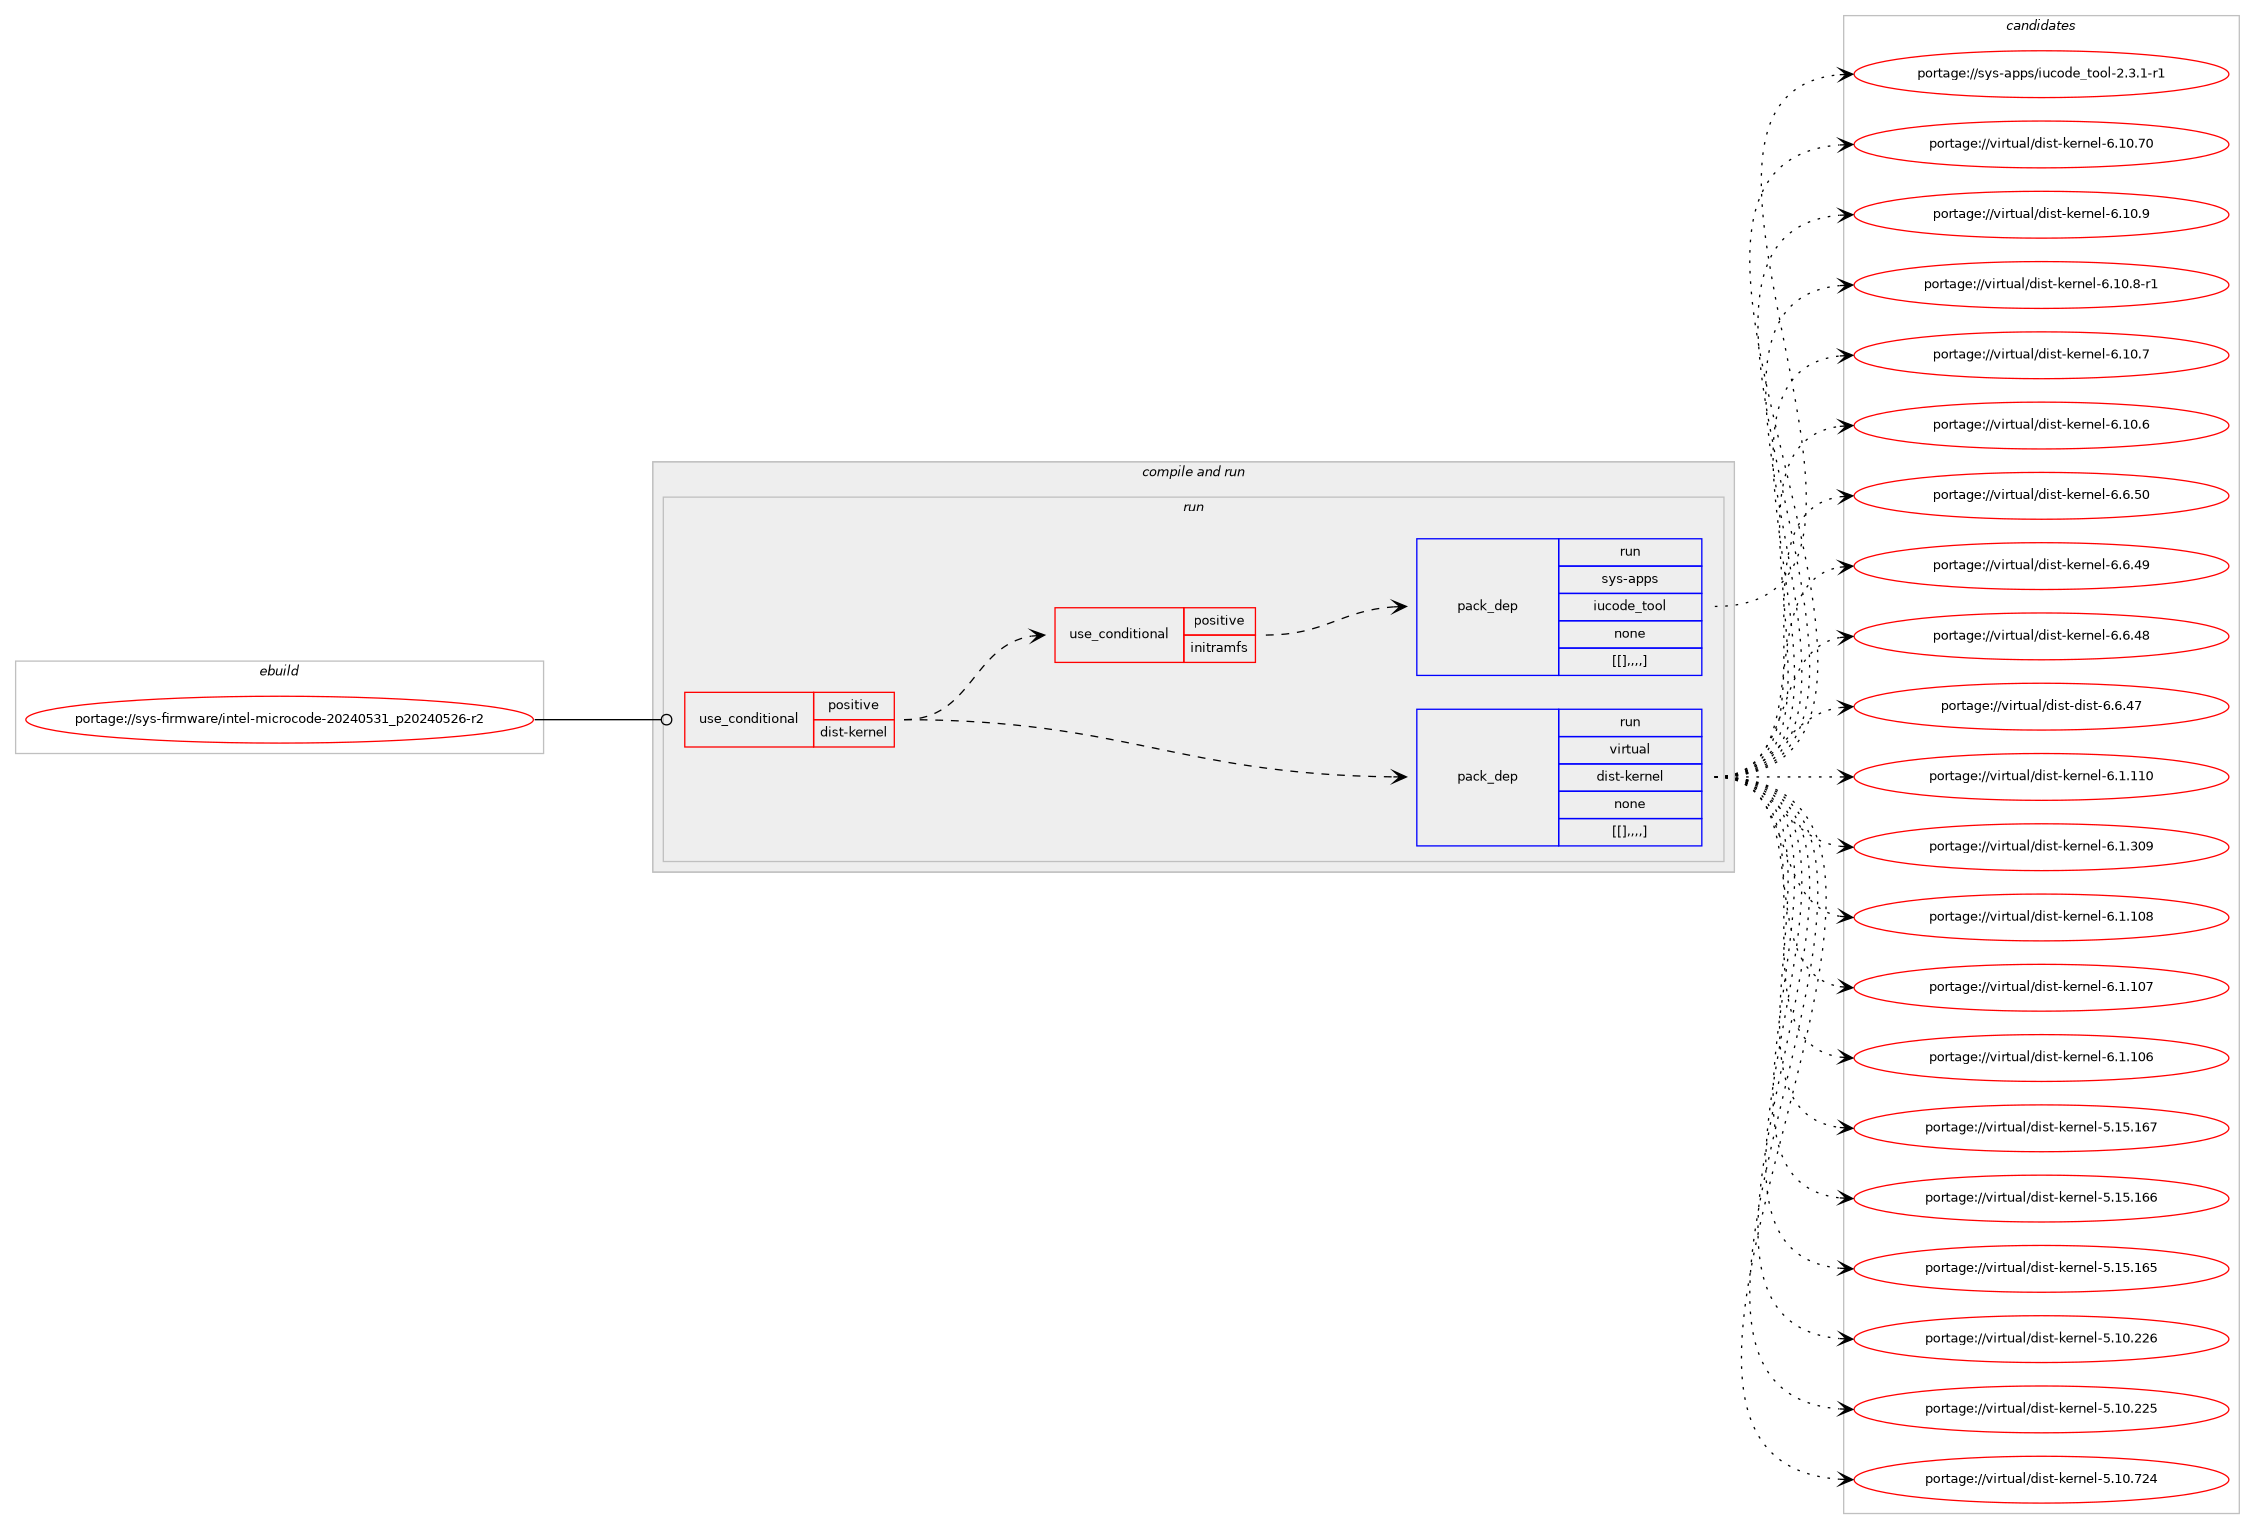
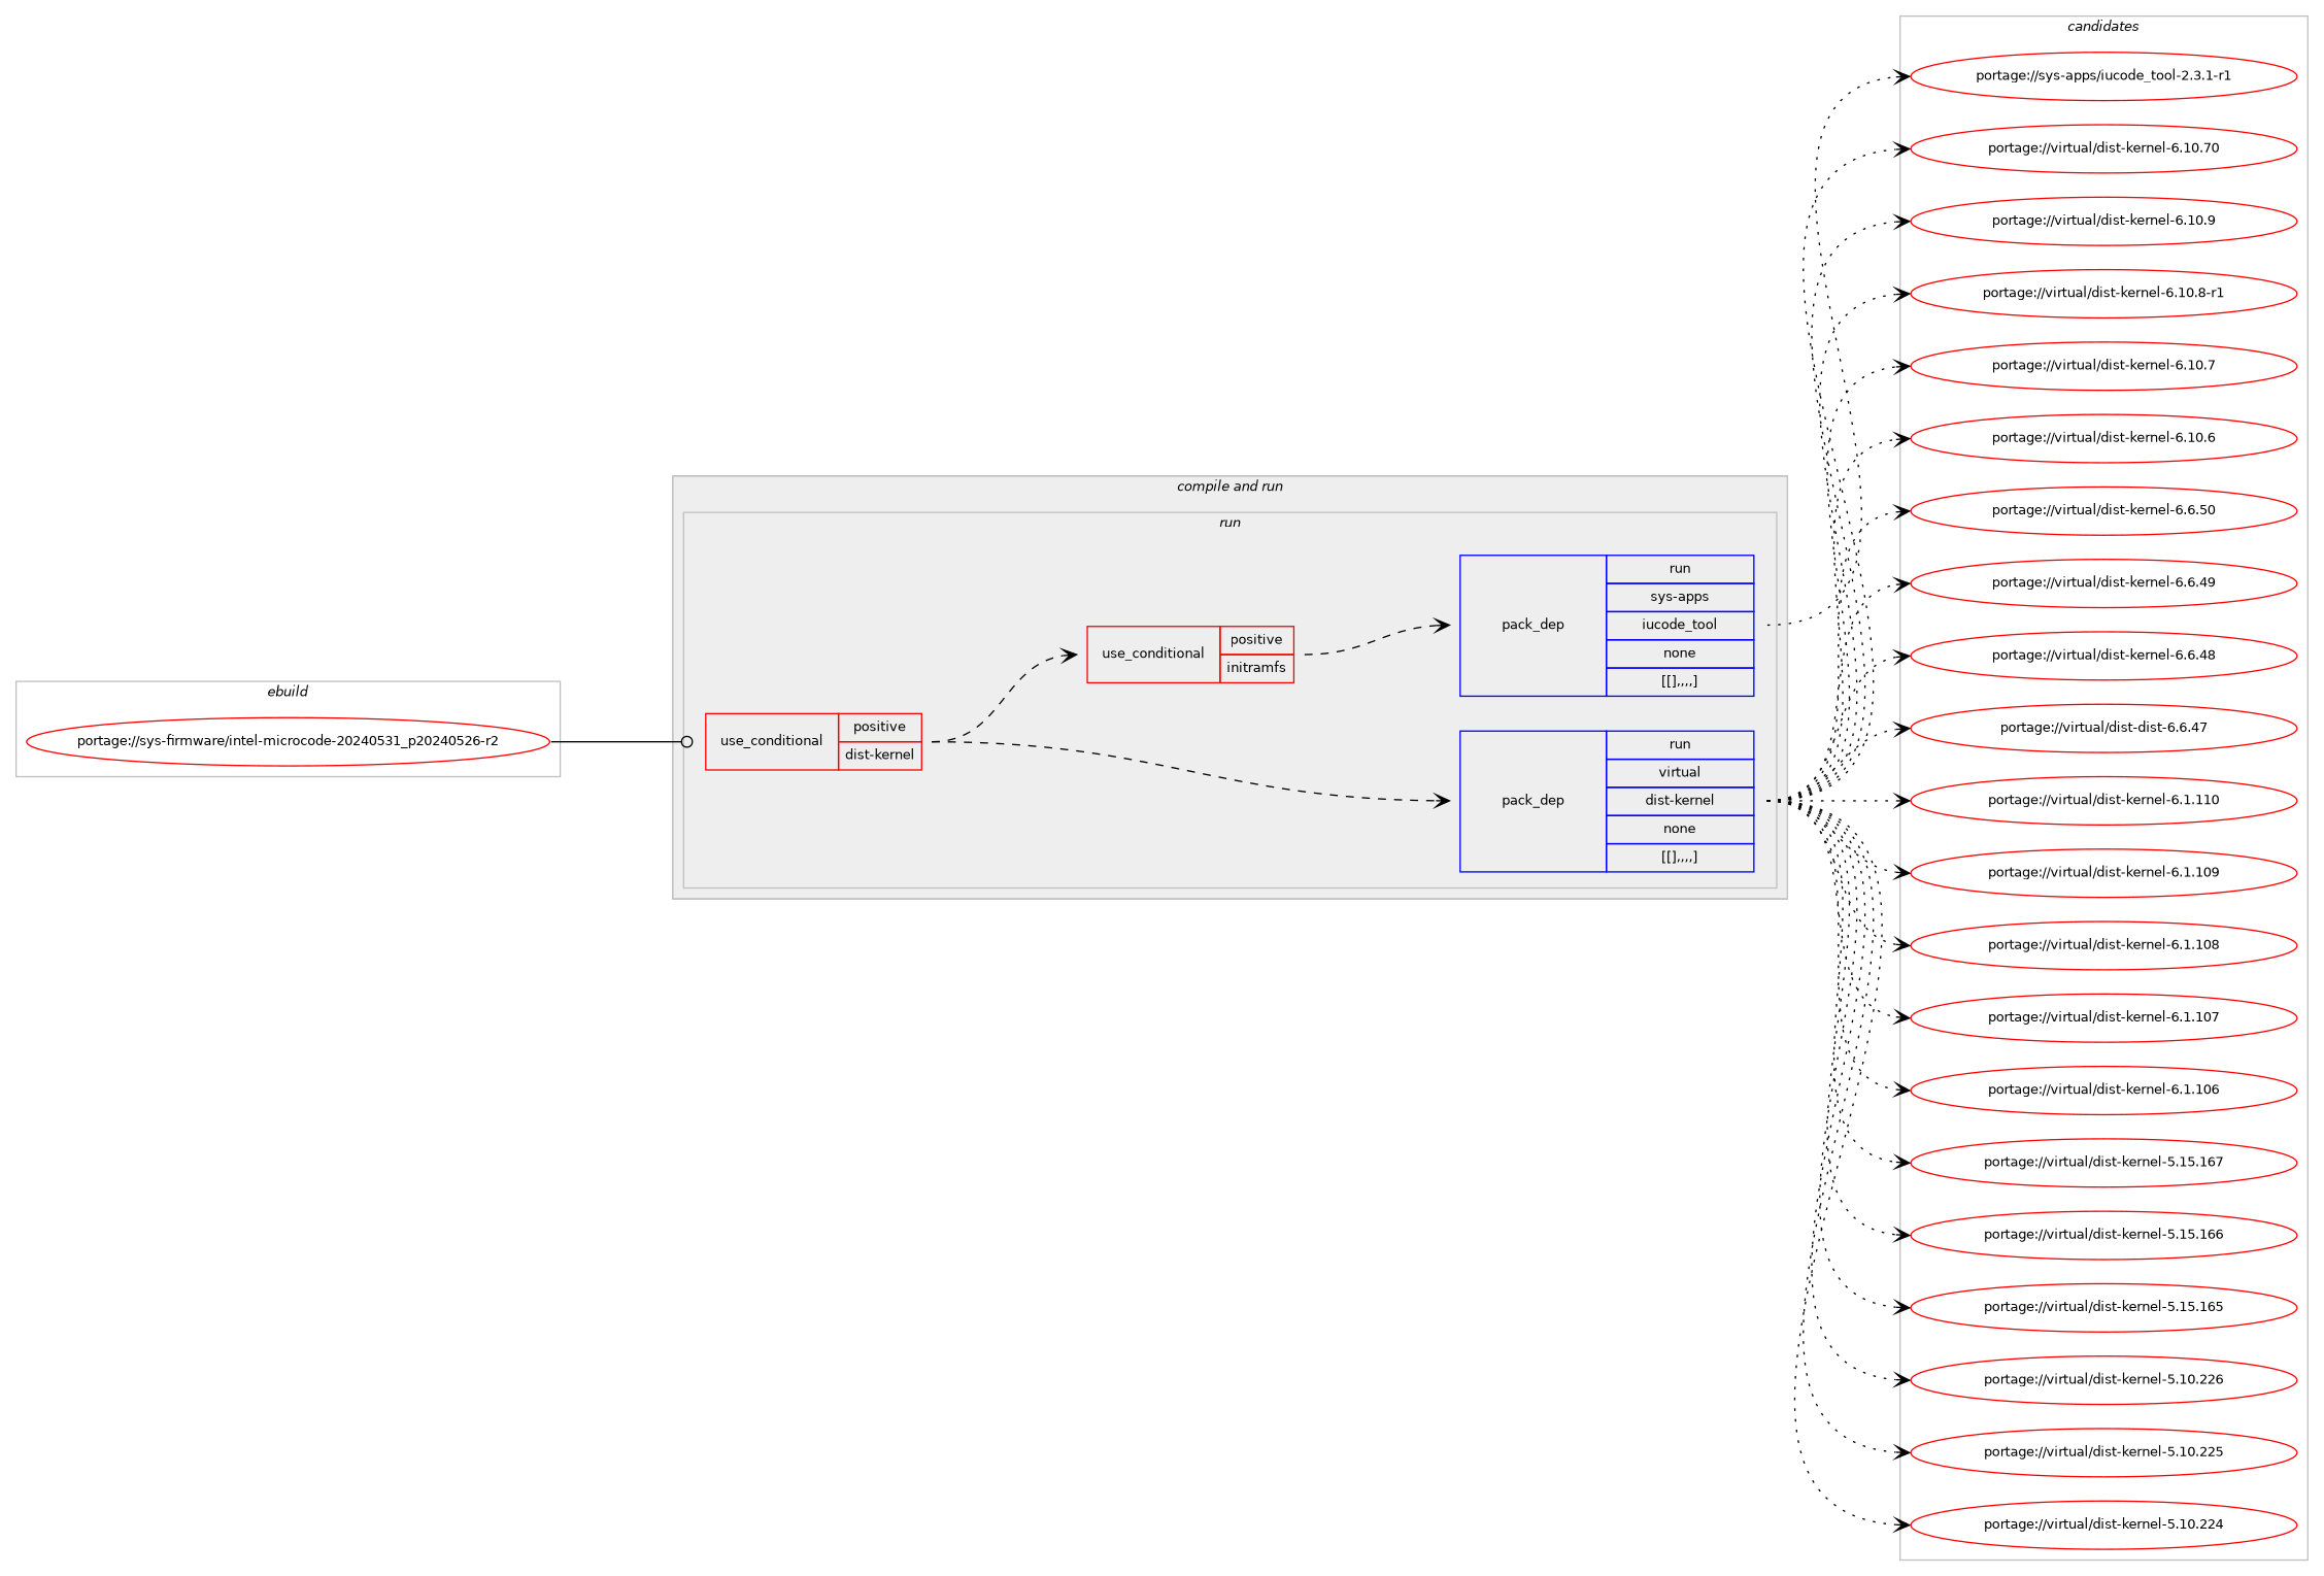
  digraph {
    compound=true
    concentrate=true
    fontname=Helvetica
    fontsize=10
    newrank=true
    rankdir=LR
    ranksep=1.5
    node [color=red fontname=Helvetica fontsize=10]
    edge [arrowhead=vee headport=w style=dotted tailport=e weight=100]
    n1 [label="portage://sys-firmware/intel-microcode-20240531_p20240526-r2" width=4]
    n2 [color=blue label=<<TABLE BORDER="0" CELLBORDER="1" CELLSPACING="0" CELLPADDING="4" WIDTH="220"><TR><TD ROWSPAN="6" CELLPADDING="30">pack_dep</TD></TR><TR><TD WIDTH="110">run</TD></TR><TR><TD>virtual</TD></TR><TR><TD>dist-kernel</TD></TR><TR><TD>none</TD></TR><TR><TD>[[],,,,]</TD></TR></TABLE>> shape=none]
    n3 [color=blue label=<<TABLE BORDER="0" CELLBORDER="1" CELLSPACING="0" CELLPADDING="4" WIDTH="220"><TR><TD ROWSPAN="6" CELLPADDING="30">pack_dep</TD></TR><TR><TD WIDTH="110">run</TD></TR><TR><TD>sys-apps</TD></TR><TR><TD>iucode_tool</TD></TR><TR><TD>none</TD></TR><TR><TD>[[],,,,]</TD></TR></TABLE>> shape=none]
    n4 [label=<<TABLE BORDER="0" CELLBORDER="1" CELLSPACING="0" CELLPADDING="4"><TR><TD ROWSPAN="3" CELLPADDING="10">use_conditional</TD></TR><TR><TD>positive</TD></TR><TR><TD>initramfs</TD></TR></TABLE>> shape=none]
    n5 [label=<<TABLE BORDER="0" CELLBORDER="1" CELLSPACING="0" CELLPADDING="4"><TR><TD ROWSPAN="3" CELLPADDING="10">use_conditional</TD></TR><TR><TD>positive</TD></TR><TR><TD>dist-kernel</TD></TR></TABLE>> shape=none]
    n6 [label="portage://virtual/dist-kernel-6.10.70" width=4]
    n7 [label="portage://virtual/dist-kernel-6.10.9" width=4]
    n8 [label="portage://virtual/dist-kernel-6.10.8-r1" width=4]
    n9 [label="portage://virtual/dist-kernel-6.10.7" width=4]
    n10 [label="portage://virtual/dist-kernel-6.10.6" width=4]
    n11 [label="portage://virtual/dist-kernel-6.6.50" width=4]
    n12 [label="portage://virtual/dist-kernel-6.6.49" width=4]
    n13 [label="portage://virtual/dist-kernel-6.6.48" width=4]
    n14 [label="portage://virtual/dist-dist-6.6.47" width=4]
    n15 [label="portage://virtual/dist-kernel-6.1.110" width=4]
-   n16 [label="portage://virtual/dist-kernel-6.1.309" width=4]
+   n16 [label="portage://virtual/dist-kernel-6.1.109" width=4]
    n17 [label="portage://virtual/dist-kernel-6.1.108" width=4]
    n18 [label="portage://virtual/dist-kernel-6.1.107" width=4]
    n19 [label="portage://virtual/dist-kernel-6.1.106" width=4]
    n20 [label="portage://virtual/dist-kernel-5.15.167" width=4]
    n21 [label="portage://virtual/dist-kernel-5.15.166" width=4]
    n22 [label="portage://virtual/dist-kernel-5.15.165" width=4]
    n23 [label="portage://virtual/dist-kernel-5.10.226" width=4]
    n24 [label="portage://virtual/dist-kernel-5.10.225" width=4]
-   n25 [label="portage://virtual/dist-kernel-5.10.724" width=4]
+   n25 [label="portage://virtual/dist-kernel-5.10.224" width=4]
    n26 [label="portage://sys-apps/iucode_tool-2.3.1-r1" width=4]
    subgraph cluster_1 {
      color=gray
      label=<<i>ebuild</i>>
      n1
    }
    subgraph cluster_2 {
      color=gray
      label=<<i>dependencies</i>>
      subgraph cluster_3 {
        color=gray
        fillcolor="#eeeeee"
        label=<<i>compile</i>>
        style=filled
      }
      subgraph cluster_4 {
        color=gray
        fillcolor="#eeeeee"
        label=<<i>compile and run</i>>
        style=filled
      }
      subgraph cluster_5 {
        color=gray
        fillcolor="#eeeeee"
        label=<<i>run</i>>
        style=filled
        subgraph sub_6 {
          color=gray
          fillcolor="#eeeeee"
          label=<<i>run</i>>
          style=filled
          n5
          subgraph sub_7 {
            color=gray
            fillcolor="#eeeeee"
            label=<<i>run</i>>
            style=filled
            n2
          }
          subgraph sub_8 {
            color=gray
            fillcolor="#eeeeee"
            label=<<i>run</i>>
            style=filled
            n4
            subgraph sub_9 {
              color=gray
              fillcolor="#eeeeee"
              label=<<i>run</i>>
              style=filled
              n3
            }
          }
        }
      }
    }
    subgraph cluster_10 {
      color=gray
      label=<<i>candidates</i>>
      rank=same
      subgraph sub_11 {
        color=black
        label=<<i>candidates</i>>
        nodesep=1
        rank=same
        n6
        n7
        n8
        n9
        n10
        n11
        n12
        n13
        n14
        n15
        n16
        n17
        n18
        n19
        n20
        n21
        n22
        n23
        n24
        n25
      }
      subgraph sub_12 {
        color=black
        label=<<i>candidates</i>>
        nodesep=1
        rank=same
        n26
      }
    }
    n1 -> n5 [arrowhead=odot style=solid weight=20]
    n2 -> n6
    n2 -> n7
    n2 -> n8
    n2 -> n9
    n2 -> n10
    n2 -> n11
    n2 -> n12
    n2 -> n13
    n2 -> n14
    n2 -> n15
    n2 -> n16
    n2 -> n17
    n2 -> n18
    n2 -> n19
    n2 -> n20
    n2 -> n21
    n2 -> n22
    n2 -> n23
    n2 -> n24
    n2 -> n25
    n3 -> n26
    n4 -> n3 [style=dashed weight=20]
    n5 -> n2 [style=dashed weight=20]
    n5 -> n4 [style=dashed weight=20]
  }
